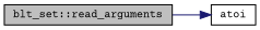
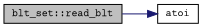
  digraph {
    rankdir=LR
    fontname="Courier Prime"
    node [color=black fontname="Courier Prime" fontsize=10 shape=record style=filled]
-   n1 [fillcolor=grey75 fontcolor=black height=0.2 label="blt_set::read_arguments" width=0.4]
+   n1 [fillcolor=grey75 fontcolor=black height=0.2 label="blt_set::read_blt" width=0.4]
    n2 [fillcolor=white height=0.2 label=atoi width=0.4]
    n1 -> n2 [color=midnightblue fontname="Courier Prime" fontsize=10 labelfontname=Helvetica labelfontsize=10 style=solid]
  }
